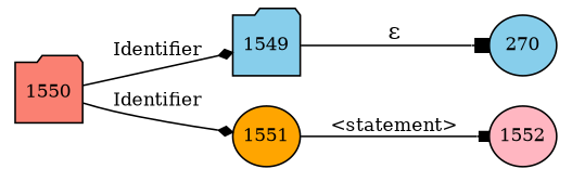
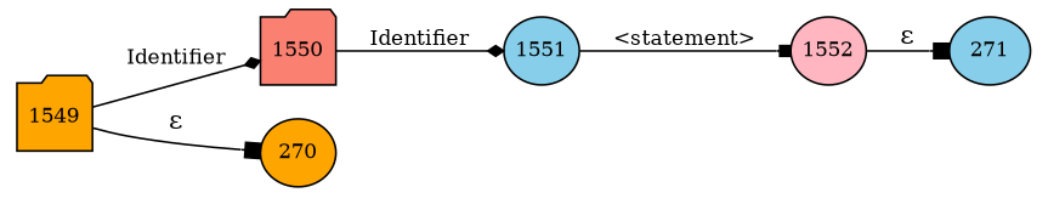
  digraph {
    fontname="DejaVu Serif"
    rankdir=LR
    node [fillcolor=skyblue fixedsize=true fontname="DejaVu Serif" fontsize=11 shape=ellipse style=filled peripheries=1]
    edge [arrowhead=box fontname="DejaVu Serif" arrowsize=.7 fontsize=11]
+   n1 [label=271 width=.6 peripheries=""]
    n2 [fillcolor=lightpink label=1552 width=.55]
-   n3 [label=1549 shape=folder width=.55]
+   n3 [fillcolor=orange label=1549 shape=folder width=.55]
    n4 [fillcolor=salmon label=1550 shape=folder width=.55]
-   n5 [label=270 width=.55]
-   n6 [fillcolor=orange label=1551 width=.55]
-   n4 -> n3 [arrowhead=diamond label=Identifier]
+   n5 [fillcolor=orange label=270 width=.55]
+   n6 [label=1551 width=.55]
+   n2 -> n1 [label="&epsilon;" arrowsize="" fontsize=""]
+   n3 -> n4 [arrowhead=diamond label=Identifier]
    n3 -> n5 [label="&epsilon;" arrowsize="" fontsize=""]
    n4 -> n6 [arrowhead=diamond label=Identifier]
    n6 -> n2 [label="<statement>"]
  }
